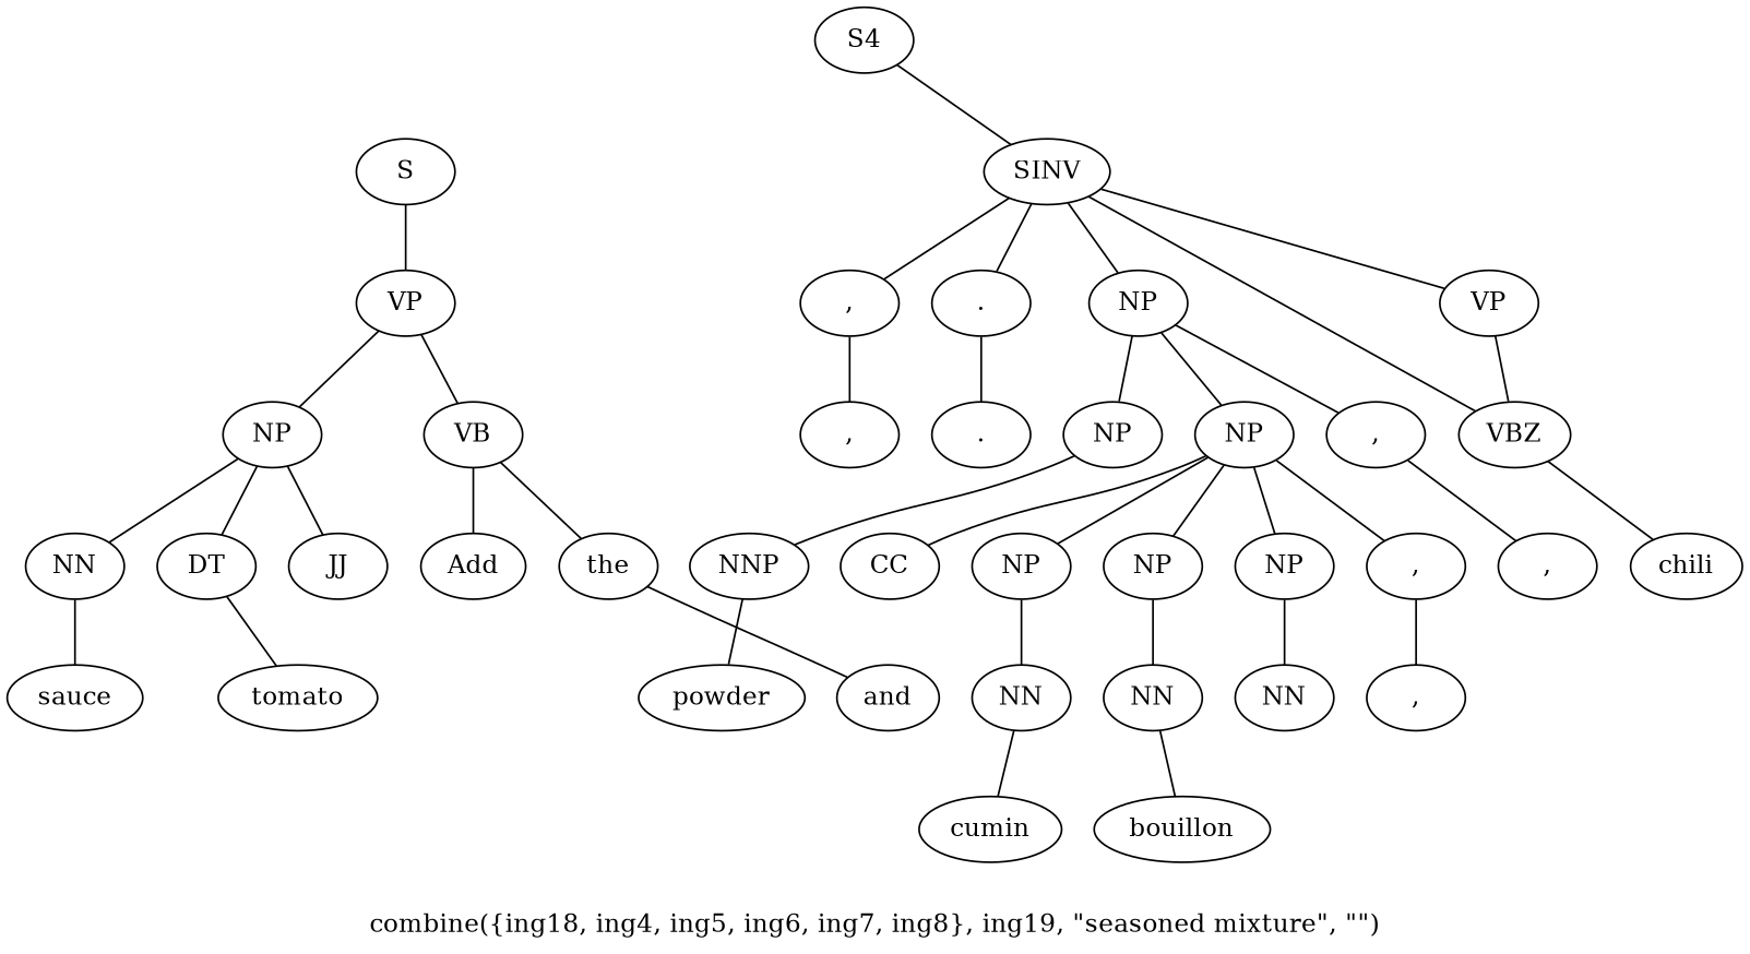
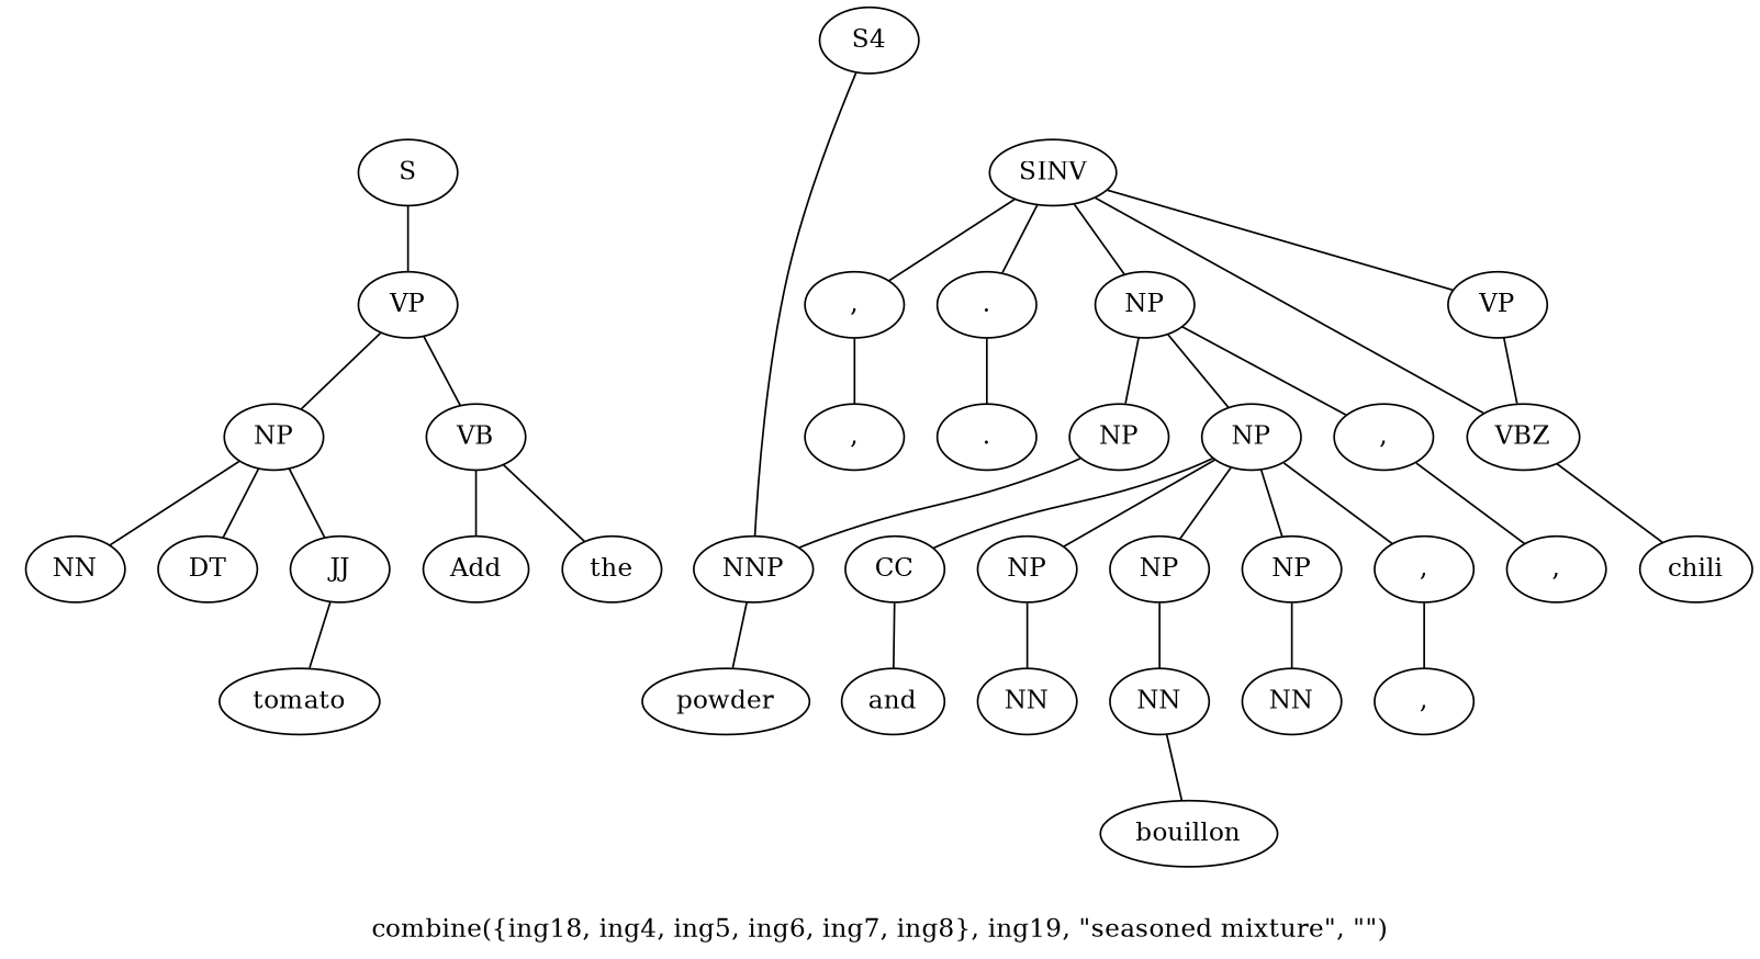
  graph {
    label="combine({ing18, ing4, ing5, ing6, ing7, ing8}, ing19, \"seasoned mixture\", \"\")"
    n1 [label=S4]
    n2 [label=SINV]
    n3 [label=","]
    n4 [label=VP]
    n5 [label=NP]
    n6 [label="."]
    n7 [label=VBZ]
    n8 [label=S]
    n9 [label=VP]
    n10 [label=","]
    n11 [label=NP]
    n12 [label=","]
    n13 [label=NP]
    n14 [label="."]
    n15 [label=VB]
    n16 [label=NP]
    n17 [label=Add]
    n18 [label=the]
    n19 [label=DT]
    n20 [label=JJ]
    n21 [label=NN]
    n22 [label=tomato]
-   n23 [label=sauce]
    n24 [label=chili]
    n25 [label=NNP]
    n26 [label=","]
    n27 [label=NP]
    n28 [label=","]
    n29 [label=NP]
    n30 [label=CC]
    n31 [label=NP]
    n32 [label=powder]
    n33 [label=NN]
    n34 [label=","]
    n35 [label=NN]
    n36 [label=and]
    n37 [label=NN]
    n38 [label=bouillon]
-   n39 [label=cumin]
-   n1 -- n2
+   n1 -- n25
    n2 -- n3
    n2 -- n4
    n2 -- n5
    n2 -- n6
    n2 -- n7
    n3 -- n10
    n4 -- n7
    n5 -- n11
    n5 -- n12
    n5 -- n13
    n6 -- n14
    n7 -- n24
    n8 -- n9
    n9 -- n15
    n9 -- n16
    n11 -- n25
    n12 -- n26
    n13 -- n27
    n13 -- n28
    n13 -- n29
    n13 -- n30
    n13 -- n31
    n15 -- n17
    n15 -- n18
    n16 -- n19
    n16 -- n20
    n16 -- n21
-   n19 -- n22
-   n21 -- n23
+   n20 -- n22
    n25 -- n32
    n27 -- n33
    n28 -- n34
    n29 -- n35
-   n18 -- n36
+   n30 -- n36
    n31 -- n37
    n33 -- n38
-   n35 -- n39
  }
